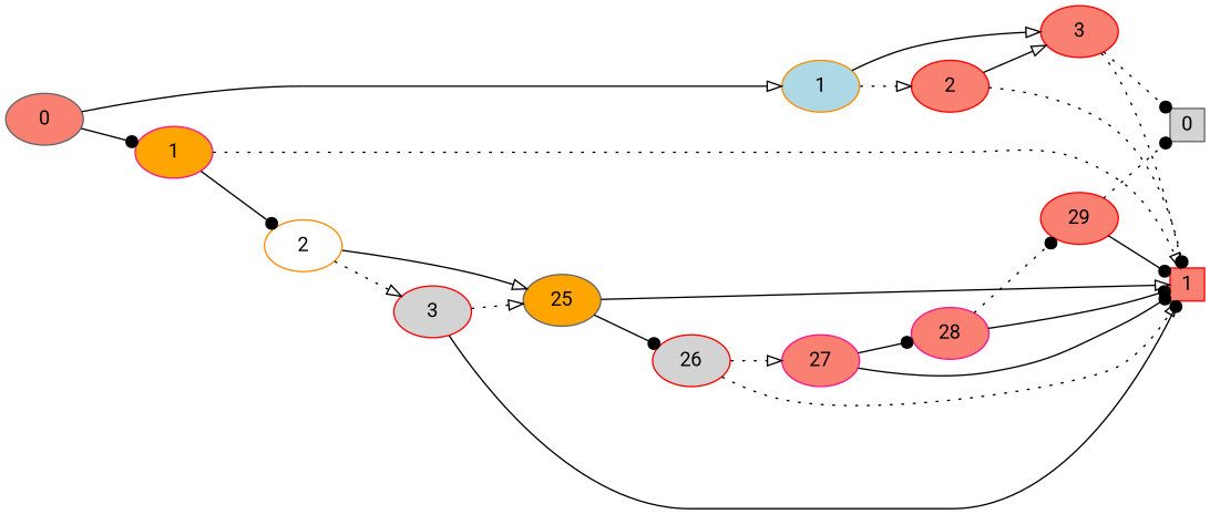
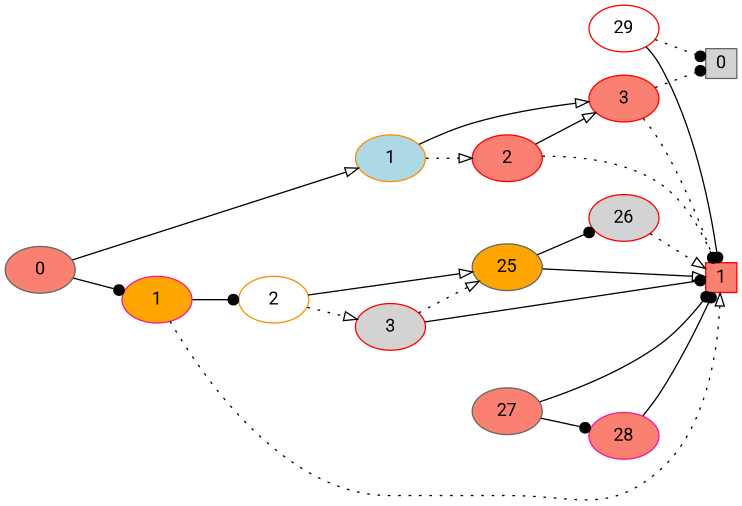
  digraph {
    fontname=Roboto
    rankdir=LR
    node [color=red fillcolor=salmon fontname=Roboto style=filled]
    edge [arrowhead=dot fontname=Roboto style=solid]
    n1 [color=gray40 fillcolor=lightgrey height=0.3 label=0 shape=box width=0.3]
    n2 [height=0.3 label=1 shape=box width=0.3]
    n3 [color=gray40 label=0]
    n4 [color=darkorange fillcolor=lightblue label=1]
    n5 [color=deeppink fillcolor=orange label=1]
    n6 [label=2]
    n7 [label=3]
    n8 [color=darkorange fillcolor=white label=2]
    n9 [color=gray40 fillcolor=orange label=25]
    n10 [fillcolor=lightgrey label=3]
    n11 [fillcolor=lightgrey label=26]
-   n12 [color=deeppink label=27]
+   n12 [color=gray40 label=27]
    n13 [color=deeppink label=28]
-   n14 [label=29]
+   n14 [fillcolor=white label=29]
    n3 -> n4 [arrowhead=onormal]
    n3 -> n5
    n4 -> n6 [arrowhead=onormal style=dotted]
    n4 -> n7 [arrowhead=onormal]
    n5 -> n2 [arrowhead=onormal style=dotted]
    n5 -> n8
    n6 -> n2 [style=dotted]
    n6 -> n7 [arrowhead=onormal]
    n7 -> n1 [style=dotted]
    n7 -> n2 [style=dotted]
    n8 -> n9 [arrowhead=onormal]
    n8 -> n10 [arrowhead=onormal style=dotted]
    n9 -> n2 [arrowhead=onormal]
    n9 -> n11
    n10 -> n2
    n10 -> n9 [arrowhead=onormal style=dotted]
    n11 -> n2 [arrowhead=onormal style=dotted]
-   n11 -> n12 [arrowhead=onormal style=dotted]
    n12 -> n2
    n12 -> n13
    n13 -> n2
-   n13 -> n14 [style=dotted]
    n14 -> n1 [style=dotted]
    n14 -> n2
  }
